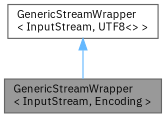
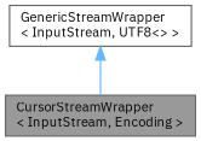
  digraph {
    fontname="IBM Plex Sans"
    node [color=gray40 fontname="IBM Plex Sans" fontsize=10 shape=box style=filled]
-   n1 [fillcolor=grey60 fontcolor=black height=0.2 label="GenericStreamWrapper\l\< InputStream, Encoding \>" width=0.4]
+   n1 [fillcolor=grey60 fontcolor=black height=0.2 label="CursorStreamWrapper\l\< InputStream, Encoding \>" width=0.4]
    n2 [fillcolor=white height=0.2 label="GenericStreamWrapper\l\< InputStream, UTF8\<\> \>" width=0.4]
    n2 -> n1 [color=steelblue1 dir=back fontname="IBM Plex Sans" fontsize=10 labelfontname=Helvetica labelfontsize=10 style=solid]
  }
